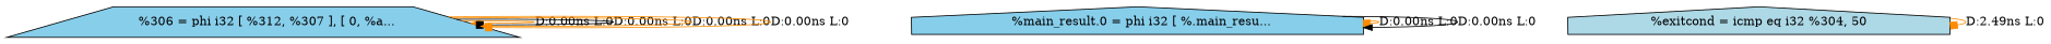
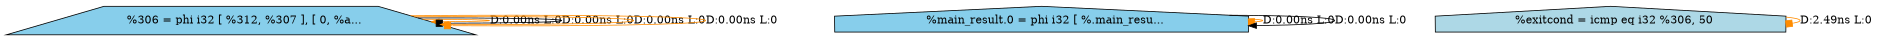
  digraph {
    node [style=filled fillcolor=skyblue shape=house]
    edge [color=darkorange arrowhead=box]
    n1 [label="  %306 = phi i32 [ %312, %307 ], [ 0, %a..." shape=trapezium]
    n2 [label="  %main_result.0 = phi i32 [ %.main_resu..."]
-   n3 [label="%exitcond = icmp eq i32 %304, 50" fillcolor=lightblue]
+   n3 [label="  %exitcond = icmp eq i32 %306, 50" fillcolor=lightblue]
    n1 -> n1 [label="D:0.00ns L:0" arrowhead=normal]
    n1 -> n1 [color=black label="D:0.00ns L:0"]
    n1 -> n1 [label="D:0.00ns L:0" arrowhead=normal]
    n1 -> n1 [label="D:0.00ns L:0"]
    n2 -> n2 [label="D:0.00ns L:0"]
    n2 -> n2 [color=black label="D:0.00ns L:0" arrowhead=normal]
    n3 -> n3 [label="D:2.49ns L:0"]
  }
